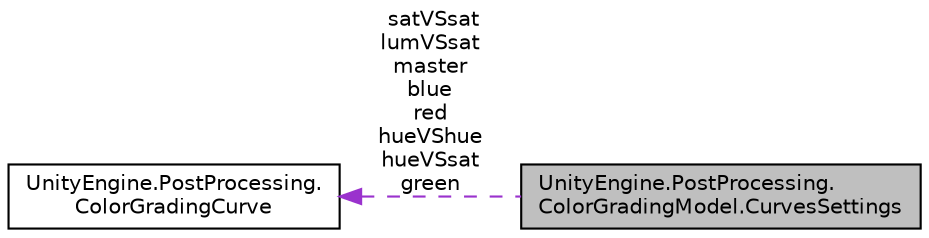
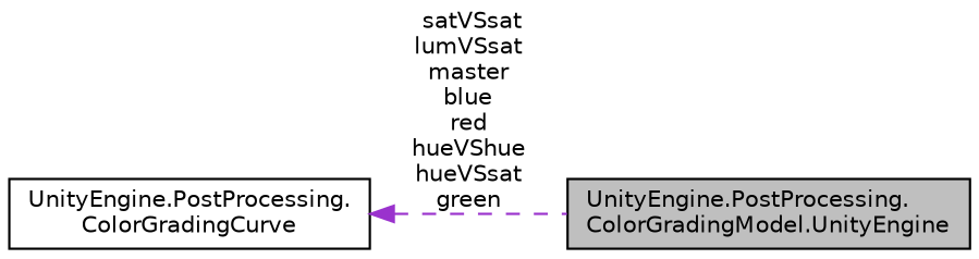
  digraph {
    rankdir=LR
    node [color=black fontname=Helvetica fontsize=10 shape=record style=filled]
-   n1 [fillcolor=grey75 fontcolor=black height=0.2 label="UnityEngine.PostProcessing.\lColorGradingModel.CurvesSettings" width=0.4]
+   n1 [fillcolor=grey75 fontcolor=black height=0.2 label="UnityEngine.PostProcessing.\lColorGradingModel.UnityEngine" width=0.4]
    n2 [fillcolor=white height=0.2 label="UnityEngine.PostProcessing.\lColorGradingCurve" width=0.4]
    n2 -> n1 [color=darkorchid3 dir=back fontname=Helvetica fontsize=10 label=" satVSsat\nlumVSsat\nmaster\nblue\nred\nhueVShue\nhueVSsat\ngreen" labelfontname=Helvetica labelfontsize=10 style=dashed]
  }
